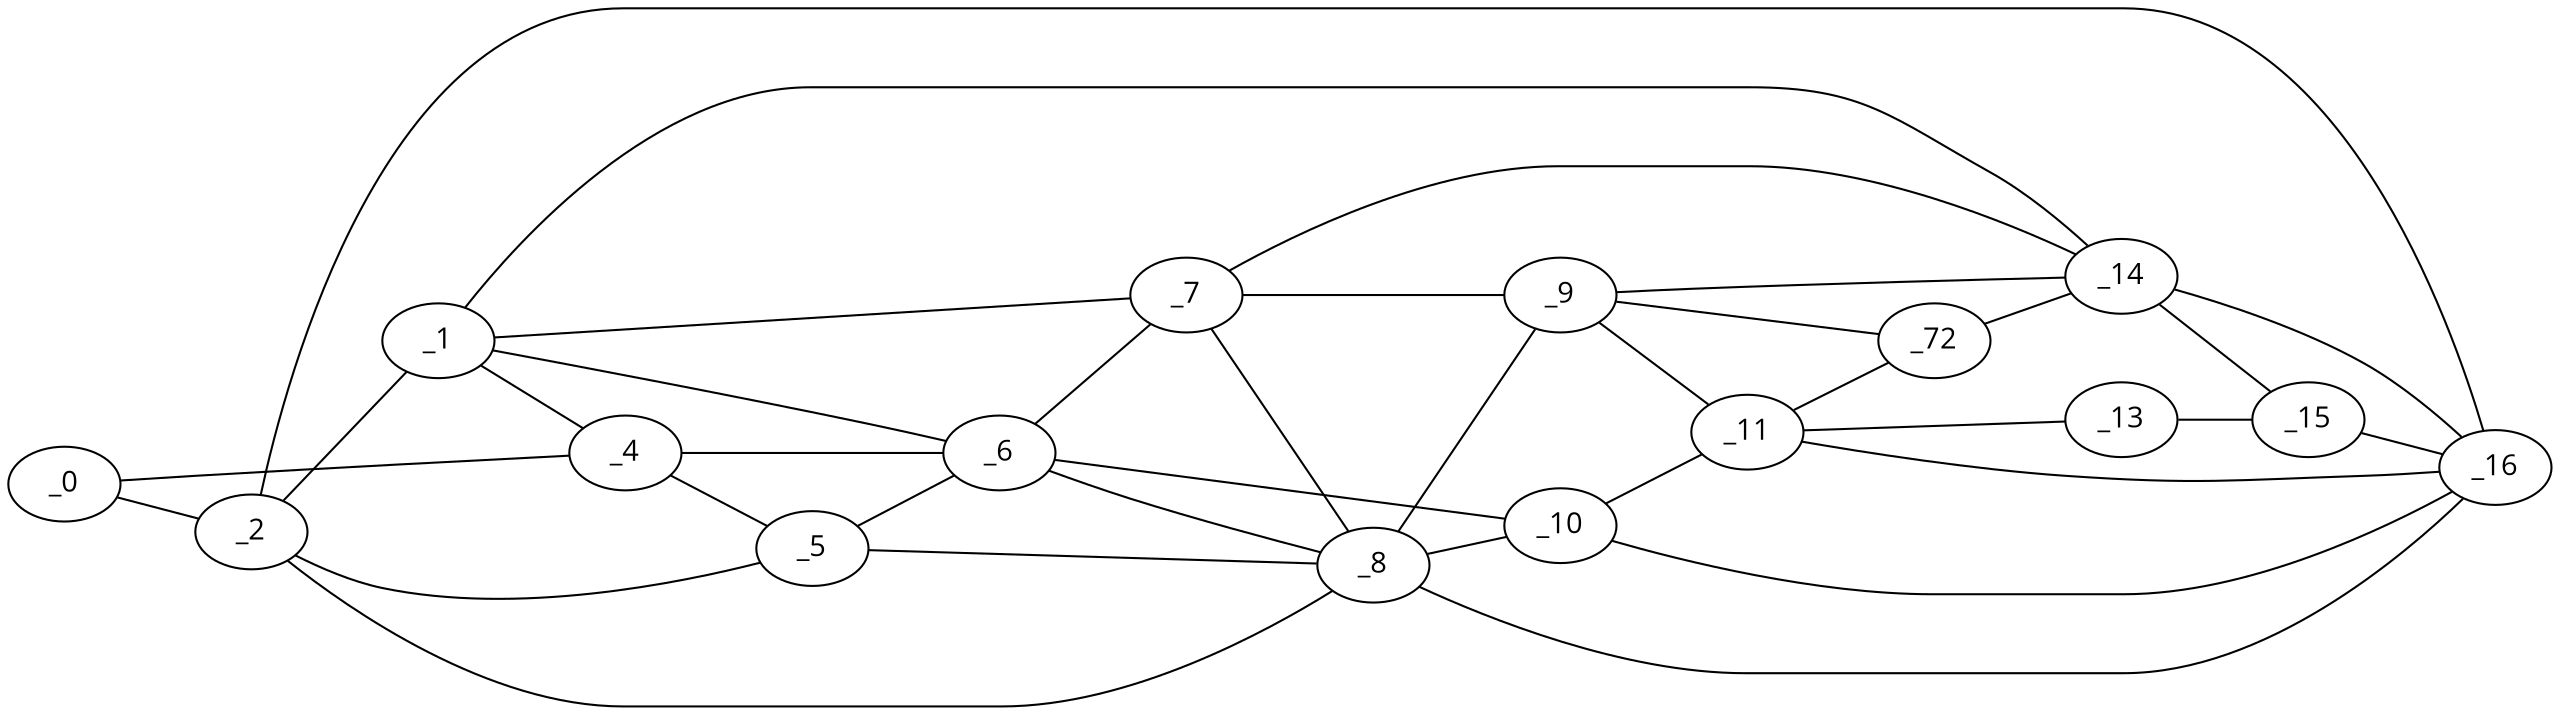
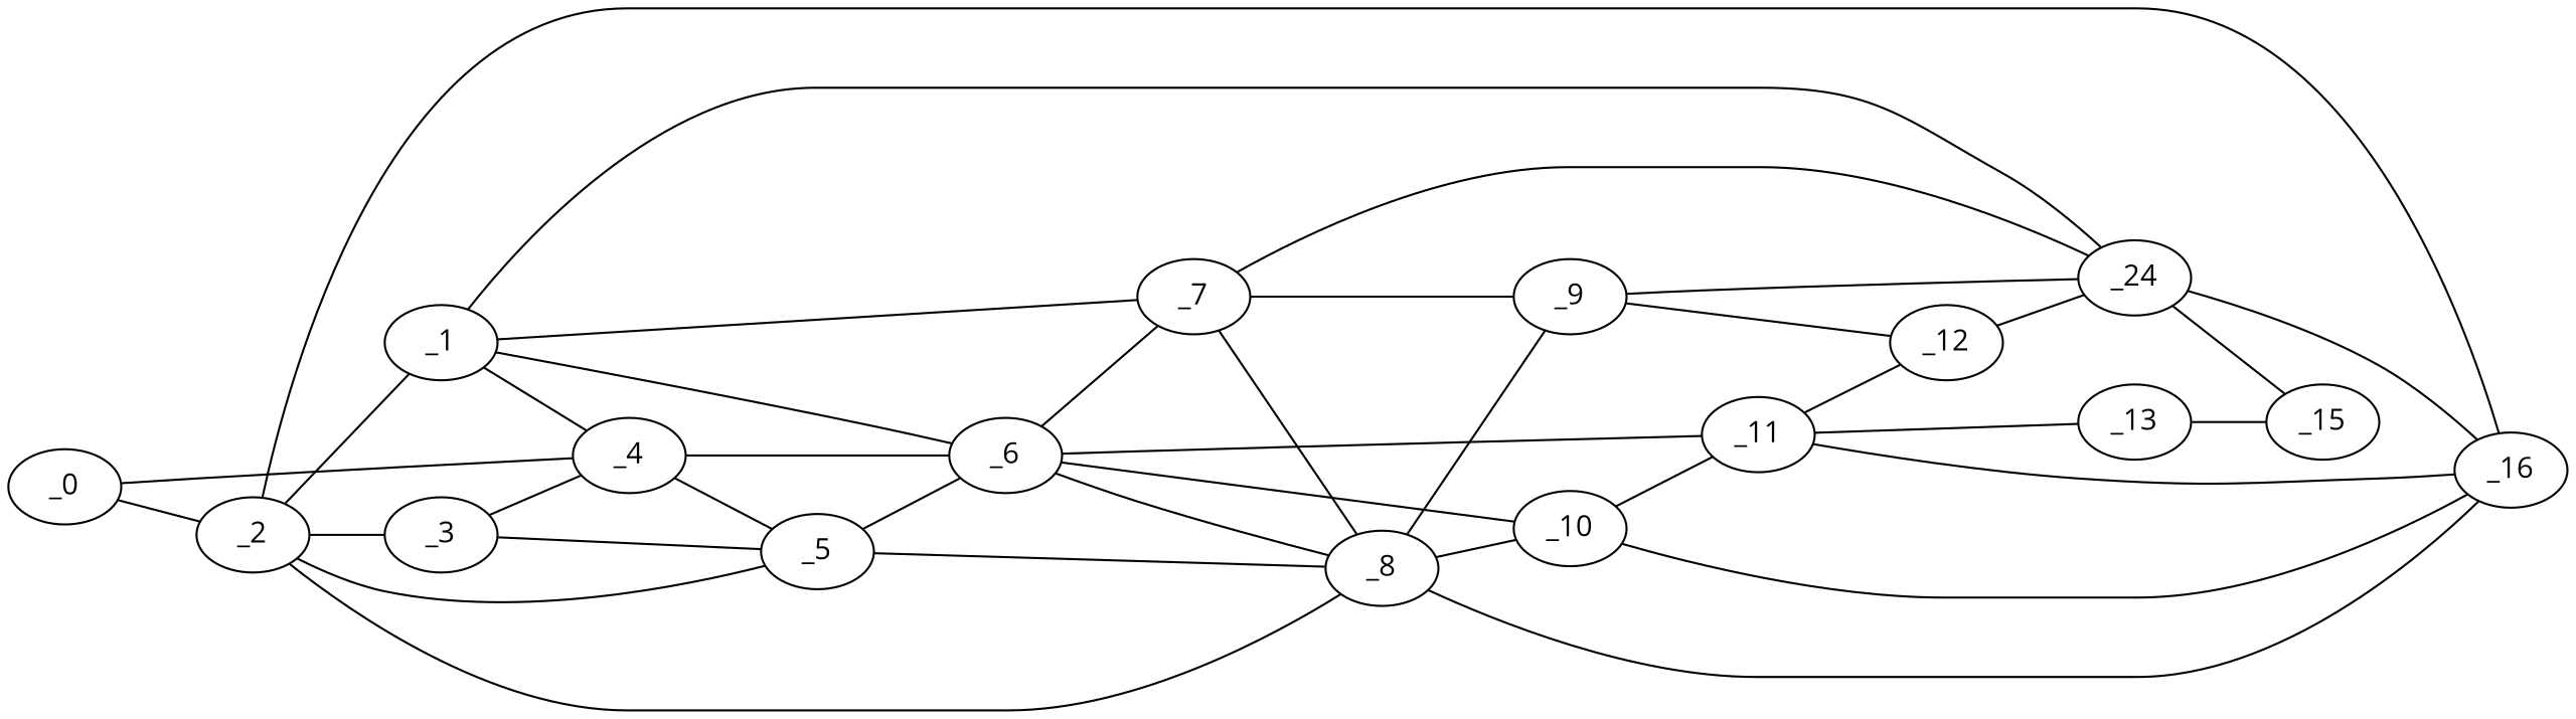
  graph {
    fontname="Open Sans"
    rankdir=LR
    node [fontname="Open Sans" x=5 y=57]
    edge [fontname="Open Sans" valence=2]
    _2 [x=13 y=47]
    _0
    _4 [x=32 y=71]
    _1 [y=73]
    _6 [x=48 y=72]
    _7 [x=61 y=74]
-   _14 [x=119 y=82]
+   _14 [x=119 y=82 label=_24]
+   _3 [x=32 y=53]
    _5 [x=46 y=54]
    _8 [x=62 y=54]
    _16 [x=126 y=56]
    _10 [x=87]
    _9 [x=79 y=75]
    _15 [x=120 y=67]
    _11 [x=96 y=58]
-   _12 [x=105 y=60 label=_72]
+   _12 [x=105 y=60]
    _13 [x=113 y=58]
    _2 -- _1 [valence=1]
+   _2 -- _3
    _2 -- _5
    _2 -- _8
    _2 -- _16 [valence=1]
    _0 -- _2 [valence=1]
    _0 -- _4 [valence=1]
    _4 -- _6
    _4 -- _5
    _1 -- _4
    _1 -- _6 [valence=1]
    _1 -- _7
    _1 -- _14 [valence=1]
    _6 -- _7
    _6 -- _8
    _6 -- _10
    _7 -- _14
    _7 -- _8 [valence=1]
    _7 -- _9
    _14 -- _16 [valence=1]
    _14 -- _15
+   _3 -- _4
+   _3 -- _5
    _5 -- _6
    _5 -- _8 [valence=1]
    _8 -- _16 [valence=1]
    _8 -- _10
    _8 -- _9
    _10 -- _16
    _10 -- _11
    _9 -- _14 [valence=1]
-   _9 -- _11
+   _6 -- _11
    _9 -- _12 [valence=1]
-   _15 -- _16 [valence=1]
    _11 -- _16
    _11 -- _12 [valence=1]
    _11 -- _13
    _12 -- _14
    _13 -- _15
  }
